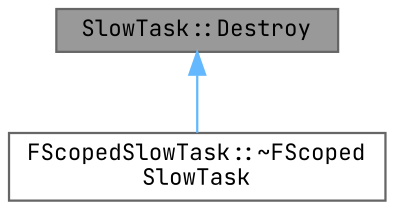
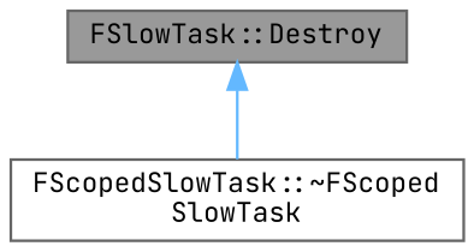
  digraph {
    rankdir=TB
    fontname="JetBrains Mono"
    node [fontname="JetBrains Mono" fontsize=10 shape=box style=filled]
-   n1 [color=gray40 fillcolor=grey60 fontcolor=black height=0.2 label="SlowTask::Destroy" width=0.4]
+   n1 [color=gray40 fillcolor=grey60 fontcolor=black height=0.2 label="FSlowTask::Destroy" width=0.4]
    n2 [color=grey40 fillcolor=white height=0.2 label="FScopedSlowTask::~FScoped\lSlowTask" width=0.4]
    n1 -> n2 [color=steelblue1 dir=back fontname="JetBrains Mono" fontsize=10 labelfontname=Helvetica labelfontsize=10 style=solid]
  }
